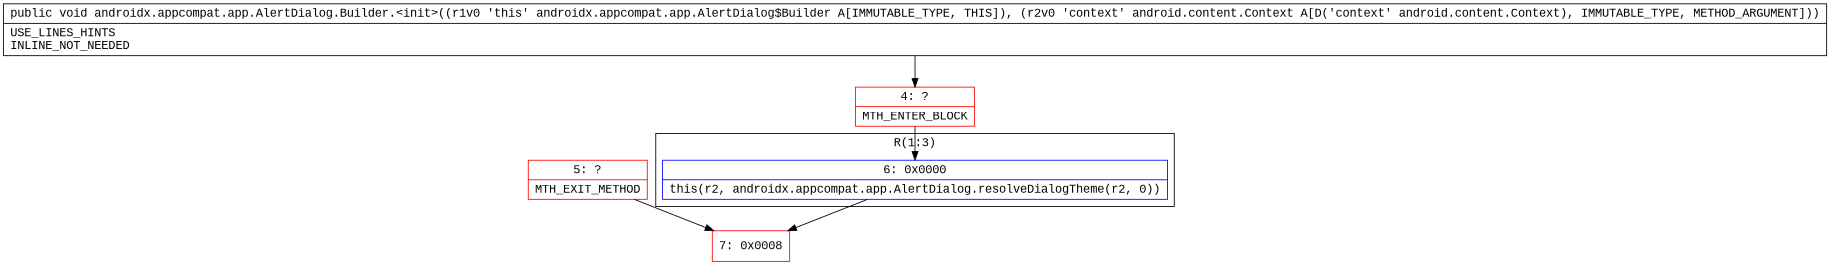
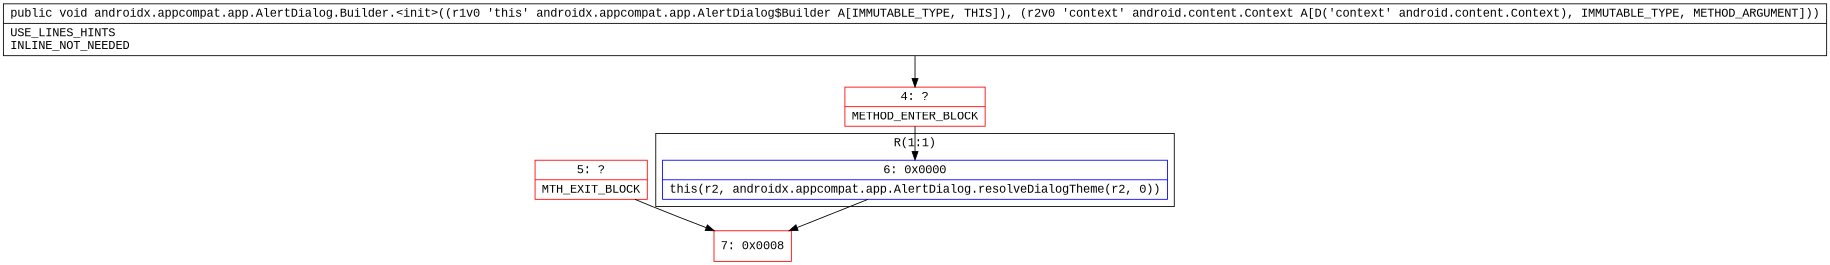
  digraph {
    fontname="Liberation Mono"
    node [color=red fontname="Liberation Mono" shape=record]
    edge [fontname="Liberation Mono"]
    n1 [color=blue label="{6\:\ 0x0000|this(r2, androidx.appcompat.app.AlertDialog.resolveDialogTheme(r2, 0))\l}"]
    n2 [label="{7\:\ 0x0008}"]
-   n3 [label="{4\:\ ?|MTH_ENTER_BLOCK\l}"]
-   n4 [label="{5\:\ ?|MTH_EXIT_METHOD\l}"]
+   n3 [label="{4\:\ ?|METHOD_ENTER_BLOCK\l}"]
+   n4 [label="{5\:\ ?|MTH_EXIT_BLOCK\l}"]
    n5 [label="{public void androidx.appcompat.app.AlertDialog.Builder.\<init\>((r1v0 'this' androidx.appcompat.app.AlertDialog$Builder A[IMMUTABLE_TYPE, THIS]), (r2v0 'context' android.content.Context A[D('context' android.content.Context), IMMUTABLE_TYPE, METHOD_ARGUMENT]))  | USE_LINES_HINTS\lINLINE_NOT_NEEDED\l}" color=""]
    subgraph cluster_1 {
-     label="R(1:3)"
+     label="R(1:1)"
      n1
    }
    n1 -> n2
    n3 -> n1
    n4 -> n2
    n5 -> n3
  }
